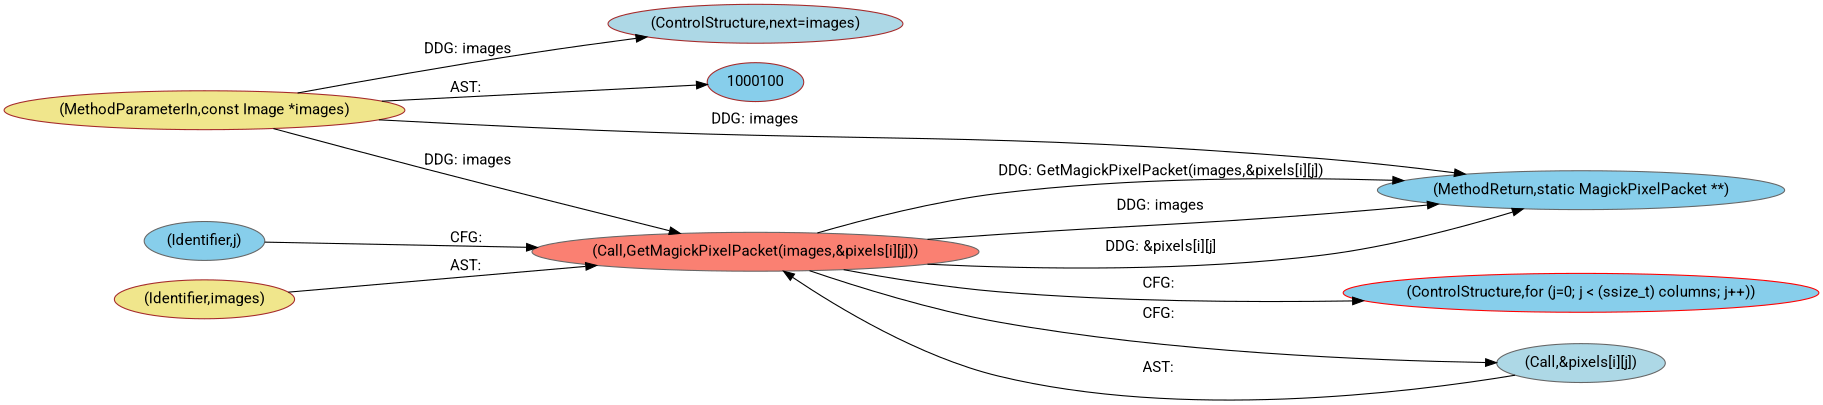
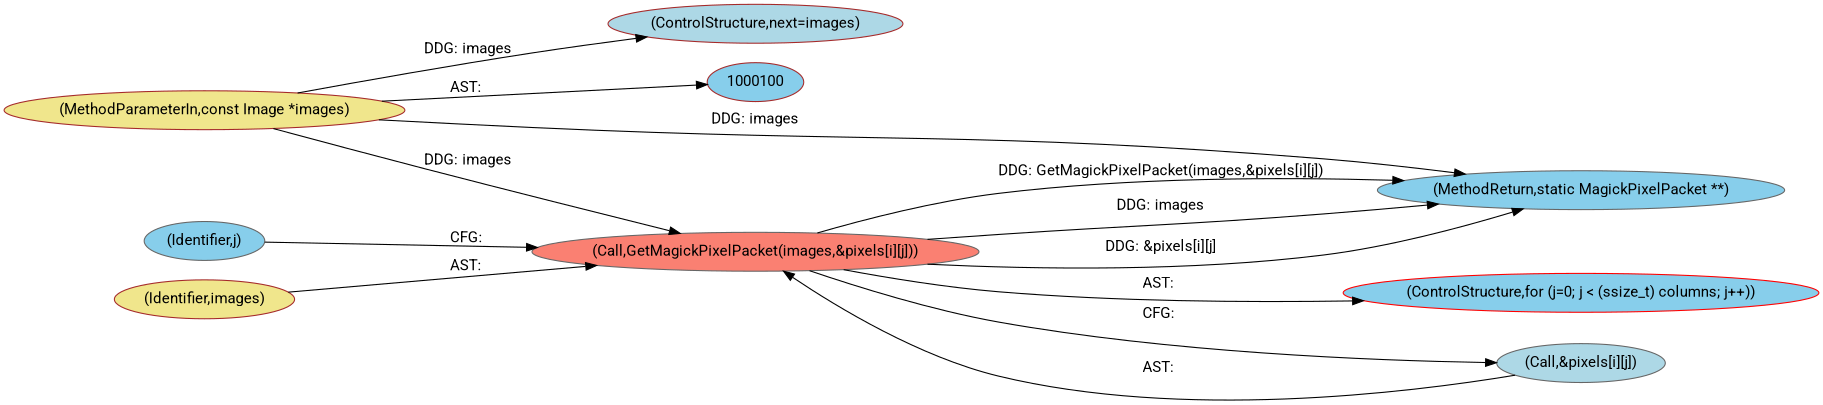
  digraph {
    fontname=Roboto
    rankdir=LR
    node [color=gray40 fillcolor=skyblue fontname=Roboto style=filled]
    edge [fontname=Roboto]
    n1 [fillcolor=salmon label="(Call,GetMagickPixelPacket(images,&pixels[i][j]))"]
    n2 [label="(MethodReturn,static MagickPixelPacket **)"]
    n3 [color=red label="(ControlStructure,for (j=0; j < (ssize_t) columns; j++))"]
    n4 [fillcolor=lightblue label="(Call,&pixels[i][j])"]
    n5 [color=brown fillcolor=khaki label="(MethodParameterIn,const Image *images)"]
    n6 [color=brown fillcolor=lightblue label="(ControlStructure,next=images)"]
    1000100 [color=brown]
    n8 [label="(Identifier,j)"]
    n9 [color=brown fillcolor=khaki label="(Identifier,images)"]
    n1 -> n2 [label="DDG: GetMagickPixelPacket(images,&pixels[i][j])"]
    n1 -> n2 [label="DDG: images"]
    n1 -> n2 [label="DDG: &pixels[i][j]"]
-   n1 -> n3 [label="CFG: "]
+   n1 -> n3 [label="AST: "]
    n1 -> n4 [label="CFG: "]
    n4 -> n1 [label="AST: "]
    n5 -> n1 [label="DDG: images"]
    n5 -> n2 [label="DDG: images"]
    n5 -> n6 [label="DDG: images"]
    n5 -> 1000100 [label="AST: "]
    n8 -> n1 [label="CFG: "]
    n9 -> n1 [label="AST: "]
  }
